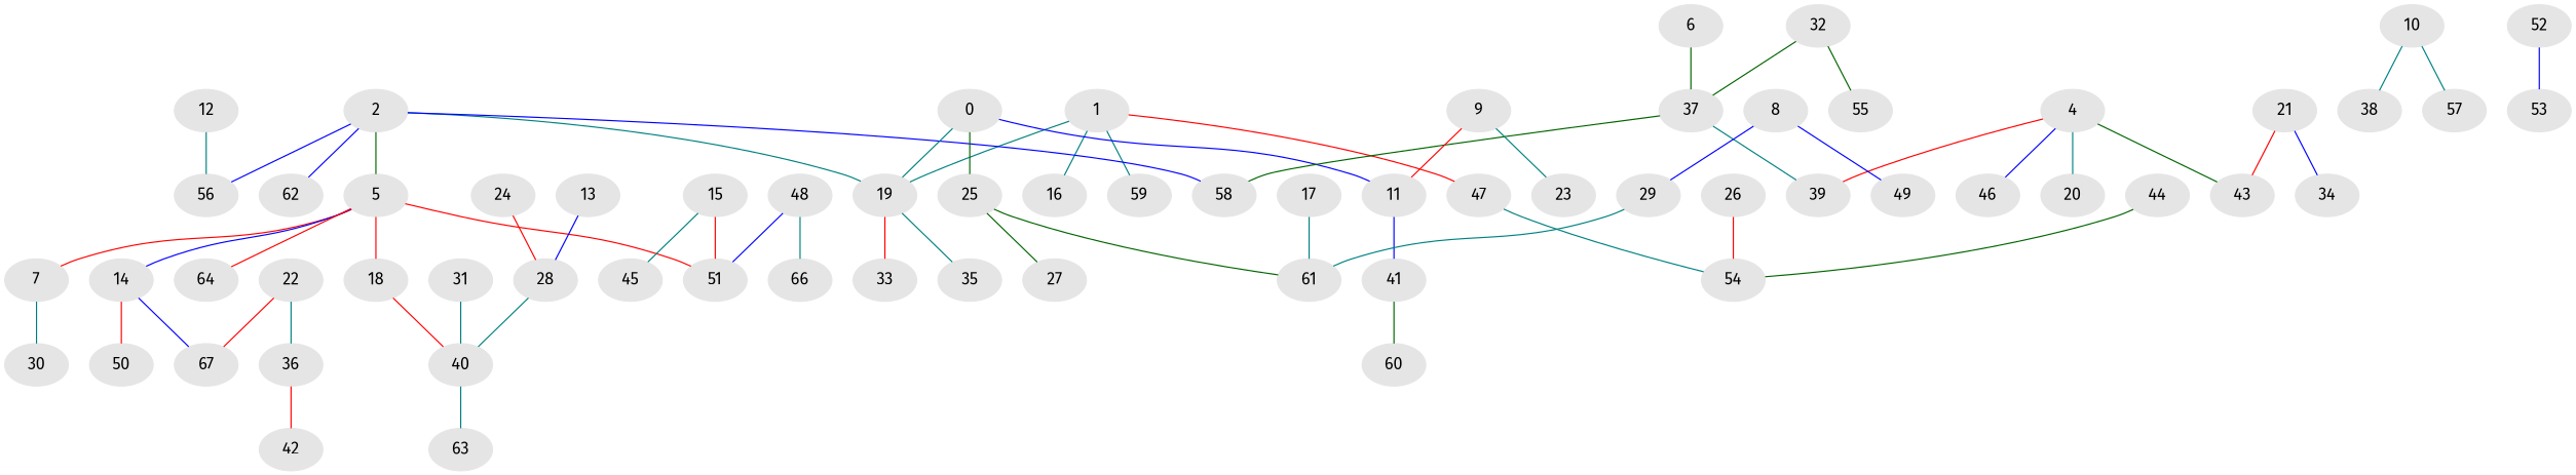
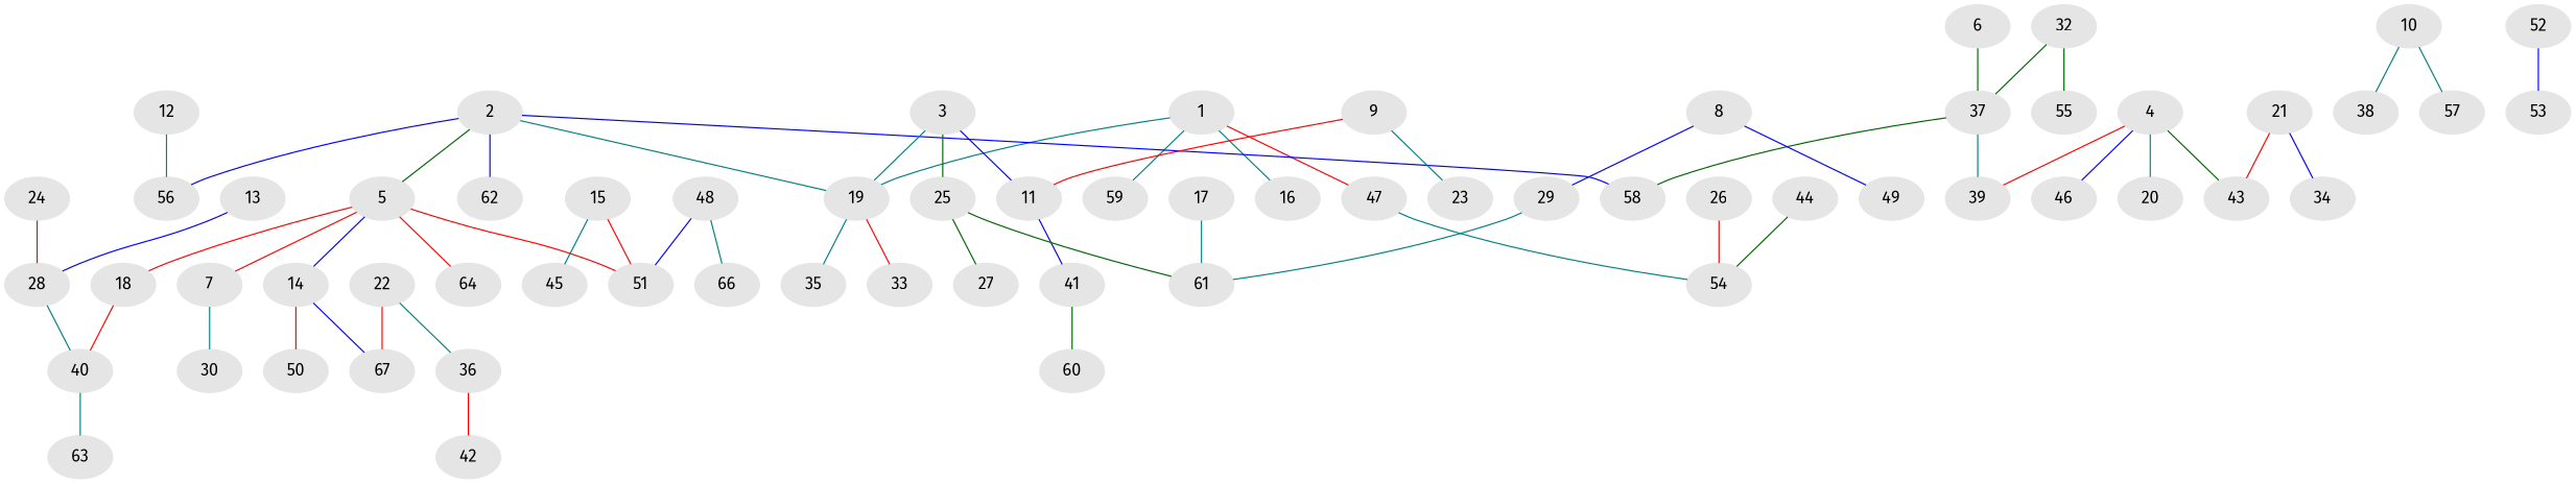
  graph {
    fontname="Fira Sans"
    node [color=gray90 fontname="Fira Sans" style=filled]
    edge [color=teal fontname="Fira Sans" weight=1.0]
    1
    16
    19
    47
    59
    33
    35
    54
    2
    5
    56
    58
    62
    7
    14
    18
    51
    64
-   3 [label=0]
+   3
    11
    25
    41
    61
    27
    4
    20
    39
    43
    46
    30
    50
    67
    40
    6
    37
    8
    29
    49
    9
    23
    10
    38
    57
    60
    12
    13
    28
    15
    45
    17
    63
    21
    34
    22
    36
    42
    24
    26
-   31
    32
    55
    44
    48
    66
    52
    53
    1 -- 16
    1 -- 19
    1 -- 47 [color=red]
    1 -- 59
    19 -- 33 [color=red]
    19 -- 35
    47 -- 54
    2 -- 19
    2 -- 5 [color=darkgreen]
    2 -- 56 [color=blue]
    2 -- 58 [color=blue]
    2 -- 62 [color=blue]
    5 -- 7 [color=red]
    5 -- 14 [color=blue]
    5 -- 18 [color=red]
    5 -- 51 [color=red]
    5 -- 64 [color=red]
    7 -- 30
    14 -- 50 [color=red]
    14 -- 67 [color=blue]
    18 -- 40 [color=red]
    3 -- 19
    3 -- 11 [color=blue]
    3 -- 25 [color=darkgreen]
    11 -- 41 [color=blue]
    25 -- 61 [color=darkgreen]
    25 -- 27 [color=darkgreen]
    41 -- 60 [color=darkgreen]
    4 -- 20
    4 -- 39 [color=red]
    4 -- 43 [color=darkgreen]
    4 -- 46 [color=blue]
    40 -- 63
    6 -- 37 [color=darkgreen]
    37 -- 58 [color=darkgreen]
    37 -- 39
    8 -- 29 [color=blue]
    8 -- 49 [color=blue]
    29 -- 61
    9 -- 11 [color=red]
    9 -- 23
    10 -- 38
    10 -- 57
    12 -- 56
    13 -- 28 [color=blue]
    28 -- 40
    15 -- 51 [color=red]
    15 -- 45
    17 -- 61
    21 -- 43 [color=red]
    21 -- 34 [color=blue]
    22 -- 67 [color=red]
    22 -- 36
    36 -- 42 [color=red]
    24 -- 28 [color=red]
    26 -- 54 [color=red]
-   31 -- 40
    32 -- 37 [color=darkgreen]
    32 -- 55 [color=darkgreen]
    44 -- 54 [color=darkgreen]
    48 -- 51 [color=blue]
    48 -- 66
    52 -- 53 [color=blue]
  }
